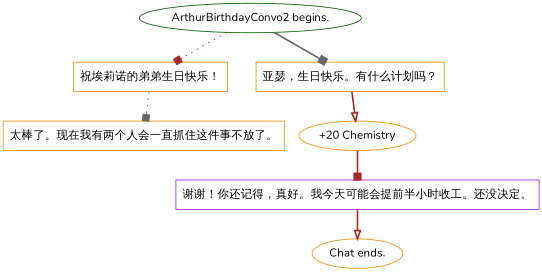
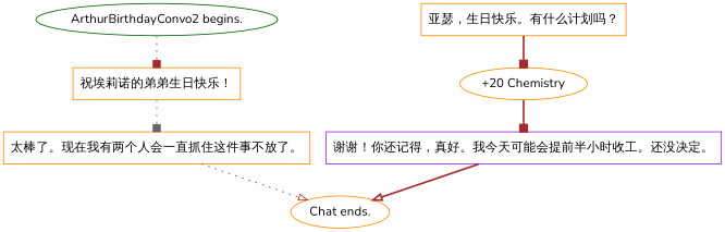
  digraph {
    fontname=Nunito
    node [color=darkorange fontname=Nunito shape=box]
    edge [arrowhead=box color=brown fontname=Nunito style=bold]
    "ArthurBirthdayConvo2 begins." [color=darkgreen shape=""]
    n2 [label="祝埃莉诺的弟弟生日快乐！"]
    n3 [label="亚瑟，生日快乐。有什么计划吗？"]
    n4 [label="太棒了。现在我有两个人会一直抓住这件事不放了。"]
    n5 [label="+20 Chemistry" shape=""]
    "Chat ends." [shape=""]
    n7 [color=purple label="谢谢！你还记得，真好。我今天可能会提前半小时收工。还没决定。"]
    "ArthurBirthdayConvo2 begins." -> n2 [style=dotted]
-   "ArthurBirthdayConvo2 begins." -> n3 [color=gray40]
    n2 -> n4 [color=gray40 style=dotted]
-   n3 -> n5 [arrowhead=onormal]
+   n3 -> n5
+   n4 -> "Chat ends." [arrowhead=onormal style=dotted]
    n5 -> n7
    n7 -> "Chat ends." [arrowhead=onormal]
  }
